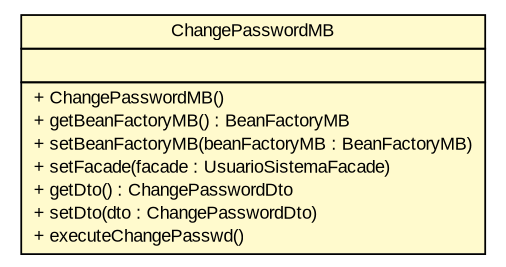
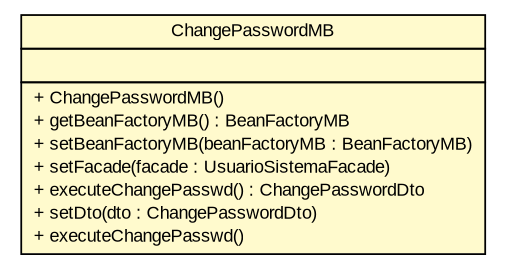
  digraph {
    nodesep=0.25
    ranksep=0.5
    rankdir=LR
-   n1 [fontcolor=black fontname=arial fontsize=10.0 label=<<table title="br.gov.to.sefaz.seg.managedbean.ChangePasswordMB" border="0" cellborder="1" cellspacing="0" cellpadding="2" port="p" bgcolor="lemonChiffon" href="./ChangePasswordMB.html"> 		<tr><td><table border="0" cellspacing="0" cellpadding="1"> <tr><td align="center" balign="center"> ChangePasswordMB </td></tr> 		</table></td></tr> 		<tr><td><table border="0" cellspacing="0" cellpadding="1"> <tr><td align="left" balign="left">  </td></tr> 		</table></td></tr> 		<tr><td><table border="0" cellspacing="0" cellpadding="1"> <tr><td align="left" balign="left"> + ChangePasswordMB() </td></tr> <tr><td align="left" balign="left"> + getBeanFactoryMB() : BeanFactoryMB </td></tr> <tr><td align="left" balign="left"> + setBeanFactoryMB(beanFactoryMB : BeanFactoryMB) </td></tr> <tr><td align="left" balign="left"> + setFacade(facade : UsuarioSistemaFacade) </td></tr> <tr><td align="left" balign="left"> + getDto() : ChangePasswordDto </td></tr> <tr><td align="left" balign="left"> + setDto(dto : ChangePasswordDto) </td></tr> <tr><td align="left" balign="left"> + executeChangePasswd() </td></tr> 		</table></td></tr> 		</table>> shape=plaintext]
+   n1 [fontcolor=black fontname=arial fontsize=10.0 label=<<table title="br.gov.to.sefaz.seg.managedbean.ChangePasswordMB" border="0" cellborder="1" cellspacing="0" cellpadding="2" port="p" bgcolor="lemonChiffon" href="./ChangePasswordMB.html"> 		<tr><td><table border="0" cellspacing="0" cellpadding="1"> <tr><td align="center" balign="center"> ChangePasswordMB </td></tr> 		</table></td></tr> 		<tr><td><table border="0" cellspacing="0" cellpadding="1"> <tr><td align="left" balign="left">  </td></tr> 		</table></td></tr> 		<tr><td><table border="0" cellspacing="0" cellpadding="1"> <tr><td align="left" balign="left"> + ChangePasswordMB() </td></tr> <tr><td align="left" balign="left"> + getBeanFactoryMB() : BeanFactoryMB </td></tr> <tr><td align="left" balign="left"> + setBeanFactoryMB(beanFactoryMB : BeanFactoryMB) </td></tr> <tr><td align="left" balign="left"> + setFacade(facade : UsuarioSistemaFacade) </td></tr> <tr><td align="left" balign="left"> + executeChangePasswd() : ChangePasswordDto </td></tr> <tr><td align="left" balign="left"> + setDto(dto : ChangePasswordDto) </td></tr> <tr><td align="left" balign="left"> + executeChangePasswd() </td></tr> 		</table></td></tr> 		</table>> shape=plaintext]
  }
